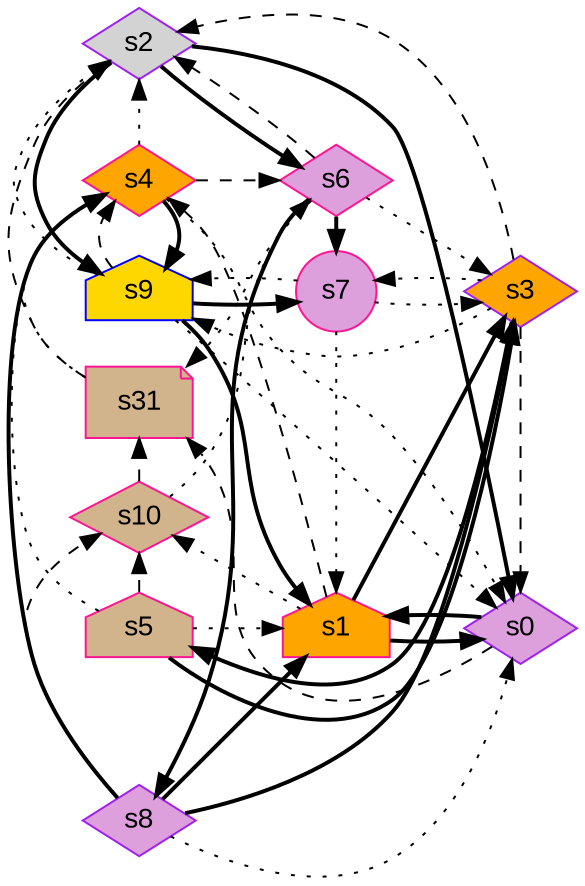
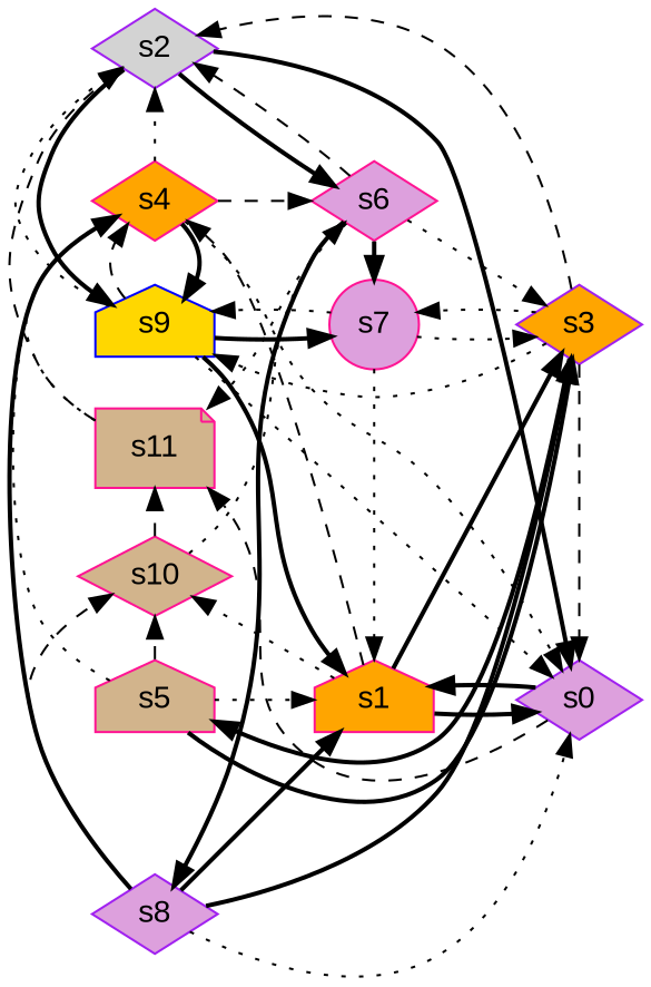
  digraph {
    fontname="Liberation Sans"
    rankdir=LR
    node [color=deeppink fillcolor=plum fontname="Liberation Sans" player=1 shape=diamond style=filled]
    edge [fontname="Liberation Sans" style=dotted]
    s0 [color=purple player=0]
    s1 [fillcolor=orange player=0 shape=house]
-   s11 [fillcolor=tan shape=note label=s31]
+   s11 [fillcolor=tan shape=note]
    s3 [color=purple fillcolor=orange]
    s4 [fillcolor=orange player=0]
    s10 [fillcolor=tan]
    s2 [color=purple fillcolor=lightgrey]
    s9 [color=blue fillcolor=gold player=0 shape=house]
    s5 [fillcolor=tan shape=house]
    s7 [player=0 shape=circle]
    s6
    s8 [color=purple]
    s0 -> s1 [constraint="time % 3 == 1 && time % 3 == 0" style=bold]
    s0 -> s11 [constraint="time % 2 == 1 && time % 5 == 1" style=dashed]
    s1 -> s0 [style=bold]
    s1 -> s3 [constraint="time % 3 == 1 && time % 3 == 2" style=bold]
    s1 -> s4 [constraint="time % 8 == 7" style=dashed]
    s1 -> s10 [constraint="time % 4 == 0"]
    s11 -> s4 [constraint="time == 2 || time == 14 || time == 16"]
    s11 -> s2 [constraint="time == 5 || time == 12" style=dashed]
    s3 -> s0 [constraint="!(time % 3 == 1)" style=dashed]
    s3 -> s2 [constraint="time % 2 == 0 && time % 3 == 0" style=dashed]
    s3 -> s9 [constraint="time % 3 == 0 && time % 5 == 0"]
    s3 -> s5 [constraint="!(time % 3 == 1)" style=bold]
    s3 -> s7 [constraint="time % 7 == 2"]
    s4 -> s0 [constraint="time % 2 == 0 && time % 3 == 2"]
    s4 -> s2 [constraint="time % 4 == 2 && time % 5 == 3"]
    s4 -> s9 [constraint="time % 5 == 4 || time % 5 == 4" style=bold]
    s4 -> s6 [style=dashed]
    s10 -> s11 [constraint="!(time % 2 == 0)" style=dashed]
    s10 -> s6 [constraint="!(time % 3 == 1)"]
    s2 -> s0 [constraint="time == 3 || time == 4 || time == 7 || time == 15 || time == 17" style=bold]
    s2 -> s9 [constraint="time % 3 == 0 || time % 3 == 1" style=bold]
    s2 -> s6 [constraint="time % 3 == 2 && time % 3 == 0" style=bold]
    s9 -> s0 [constraint="!(time % 4 == 2)"]
    s9 -> s1 [constraint="time % 5 == 1" style=bold]
    s9 -> s4 [constraint="!(time % 5 == 3)" style=dashed]
    s9 -> s2 [constraint="time % 3 == 1 || time % 2 == 0"]
    s9 -> s7 [style=bold]
    s5 -> s1
    s5 -> s3 [constraint="time % 4 == 2 || time % 3 == 2" style=bold]
    s5 -> s4 [constraint="!(time % 3 == 1)"]
    s5 -> s10 [constraint="time % 4 == 1" style=dashed]
    s7 -> s1 [constraint="!(time % 6 == 5)"]
    s7 -> s3
    s7 -> s9 [constraint="time % 3 == 2"]
    s6 -> s11 [constraint="time % 5 == 4"]
    s6 -> s3 [constraint="time % 5 == 4 || time % 5 == 3"]
    s6 -> s2 [constraint="time % 3 == 0 && time % 4 == 0" style=dashed]
    s6 -> s7 [constraint="time % 4 == 0" style=bold]
    s6 -> s8 [constraint="time % 4 == 3 && time % 5 == 3" style=bold]
    s8 -> s0 [constraint="!(time % 4 == 1)"]
    s8 -> s1 [constraint="time % 7 == 0" style=bold]
    s8 -> s3 [constraint="time % 4 == 0 || time % 3 == 0" style=bold]
    s8 -> s4 [constraint="time % 2 == 0 && time % 3 == 2" style=bold]
    s8 -> s10 [constraint="!(time % 5 == 3)" style=dashed]
  }
